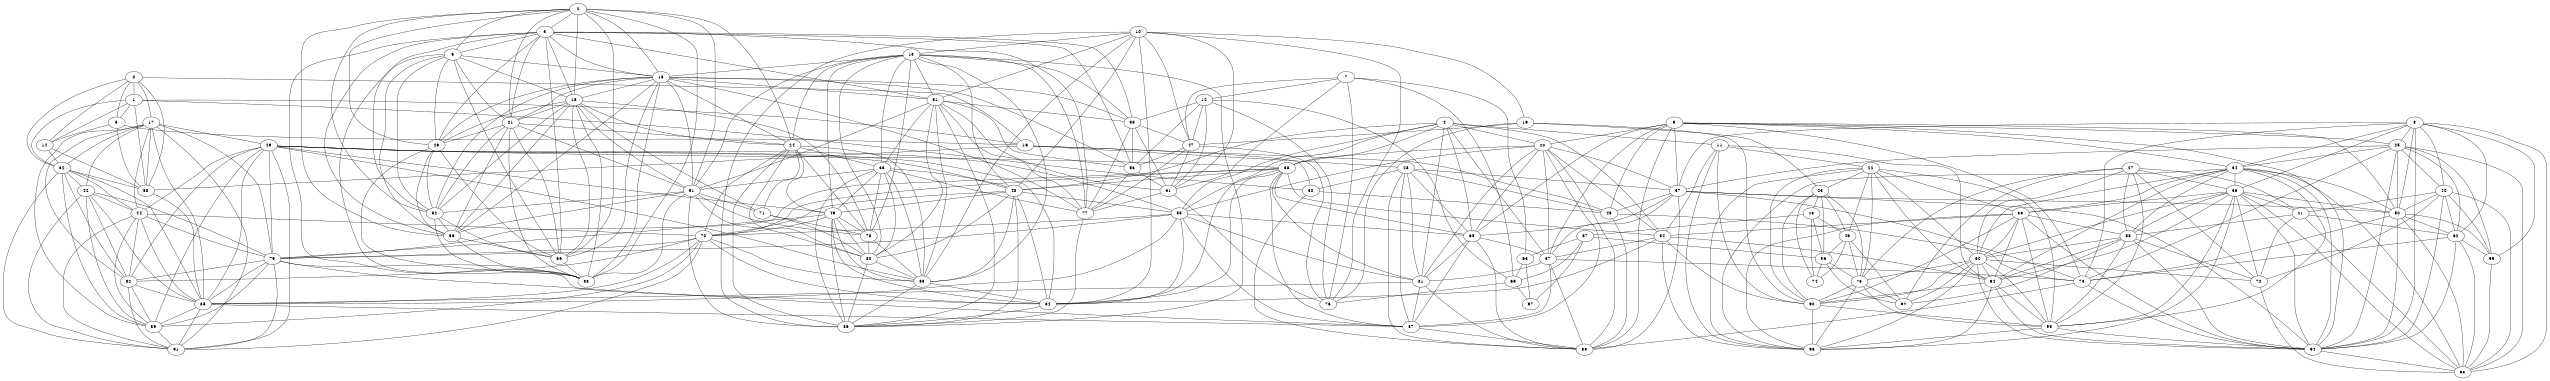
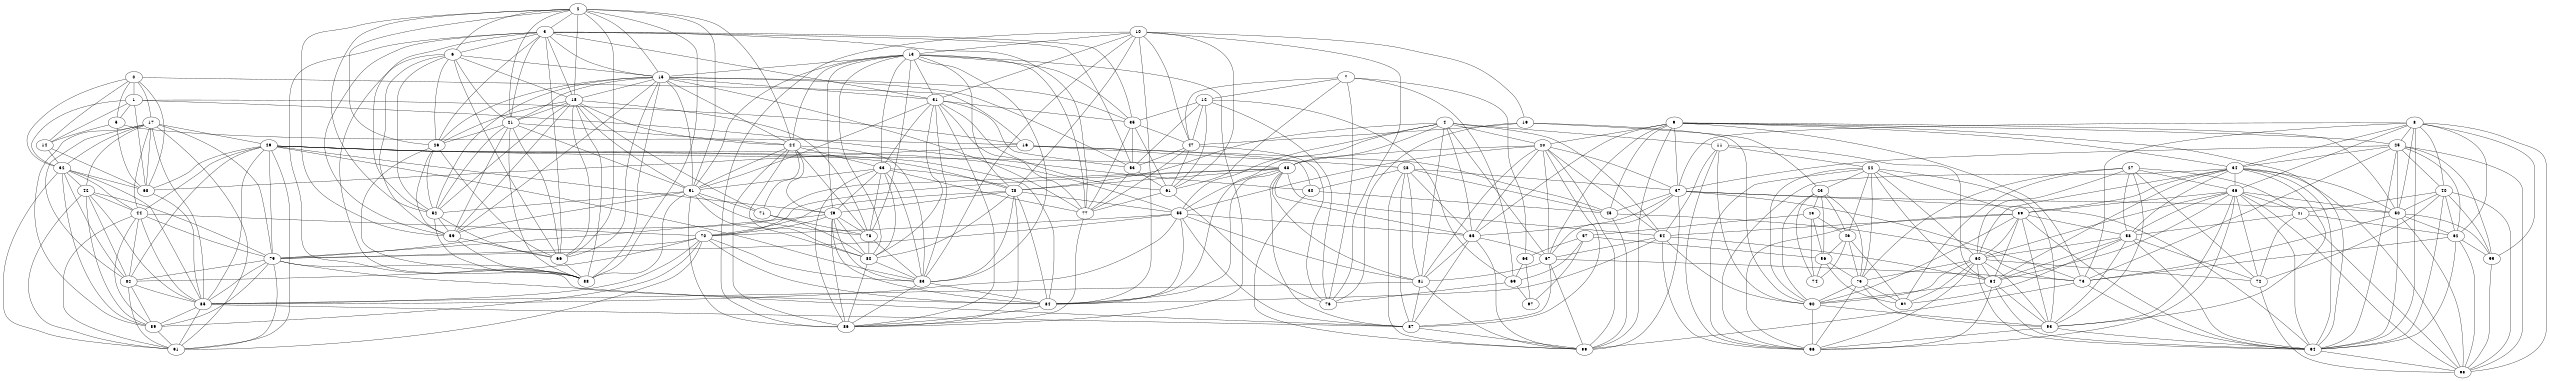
  graph {
    n1 [label=0]
    n2 [label=1]
    n3 [label=5]
    n4 [label=14]
    n5 [label=16]
    n6 [label=17]
    n7 [label=32]
    n8 [label=68]
    n9 [label=30]
    n10 [label=45]
    n11 [label=28]
    n12 [label=29]
    n13 [label=42]
    n14 [label=44]
    n15 [label=79]
    n16 [label=82]
    n17 [label=85]
    n18 [label=89]
    n19 [label=91]
    n20 [label=99]
    n21 [label=2]
    n22 [label=3]
    n23 [label=6]
    n24 [label=15]
    n25 [label=18]
    n26 [label=21]
    n27 [label=24]
    n28 [label=26]
    n29 [label=51]
    n30 [label=52]
    n31 [label=59]
    n32 [label=66]
    n33 [label=88]
    n34 [label=31]
    n35 [label=35]
    n36 [label=53]
    n37 [label=77]
    n38 [label=78]
    n39 [label=71]
    n40 [label=83]
    n41 [label=86]
    n42 [label=33]
    n43 [label=49]
    n44 [label=80]
    n45 [label=61]
    n46 [label=47]
    n47 [label=4]
    n48 [label=11]
    n49 [label=20]
    n50 [label=38]
    n51 [label=48]
    n52 [label=54]
    n53 [label=55]
    n54 [label=65]
    n55 [label=67]
    n56 [label=81]
    n57 [label=84]
    n58 [label=22]
    n59 [label=64]
    n60 [label=90]
    n61 [label=96]
    n62 [label=37]
    n63 [label=87]
    n64 [label=70]
    n65 [label=73]
    n66 [label=7]
    n67 [label=12]
    n68 [label=63]
    n69 [label=69]
    n70 [label=76]
    n71 [label=97]
    n72 [label=8]
    n73 [label=25]
    n74 [label=34]
    n75 [label=36]
    n76 [label=40]
    n77 [label=50]
    n78 [label=62]
    n79 [label=94]
    n80 [label=95]
    n81 [label=98]
    n82 [label=9]
    n83 [label=39]
    n84 [label=60]
    n85 [label=93]
    n86 [label=58]
    n87 [label=41]
    n88 [label=72]
    n89 [label=10]
    n90 [label=13]
    n91 [label=19]
    n92 [label=23]
    n93 [label=46]
    n94 [label=75]
    n95 [label=43]
    n96 [label=56]
    n97 [label=74]
    n98 [label=92]
    n99 [label=57]
    n100 [label=27]
    n1 -- n2
    n1 -- n3
    n1 -- n4
    n1 -- n5
    n1 -- n6
    n1 -- n7
    n1 -- n8
    n2 -- n3
    n2 -- n4
    n2 -- n5
    n2 -- n7
    n2 -- n8
    n2 -- n9
    n3 -- n4
    n3 -- n5
    n3 -- n8
    n4 -- n7
    n4 -- n8
    n5 -- n8
    n5 -- n9
    n5 -- n10
    n5 -- n11
    n6 -- n7
    n6 -- n8
    n6 -- n12
    n6 -- n13
    n6 -- n14
    n6 -- n15
    n6 -- n16
    n6 -- n17
    n6 -- n18
    n6 -- n19
    n7 -- n8
    n7 -- n13
    n7 -- n14
    n7 -- n16
    n7 -- n17
    n7 -- n18
    n7 -- n19
    n8 -- n17
    n9 -- n10
    n9 -- n20
    n10 -- n20
    n10 -- n65
    n11 -- n9
    n11 -- n10
    n11 -- n20
    n11 -- n54
    n11 -- n56
    n11 -- n62
    n11 -- n63
    n12 -- n14
    n12 -- n15
    n12 -- n16
    n12 -- n17
-   n12 -- n18
+   n12 -- n8
    n12 -- n19
    n12 -- n40
    n12 -- n43
    n12 -- n50
    n12 -- n51
    n12 -- n53
    n12 -- n57
    n13 -- n14
    n13 -- n15
    n13 -- n16
    n13 -- n17
    n13 -- n18
    n13 -- n19
    n14 -- n15
    n14 -- n16
    n14 -- n17
    n14 -- n18
    n14 -- n19
    n14 -- n64
    n15 -- n16
    n15 -- n17
    n15 -- n18
    n15 -- n19
    n15 -- n57
    n15 -- n63
    n16 -- n17
    n16 -- n18
    n16 -- n19
    n17 -- n18
    n17 -- n19
    n17 -- n63
    n18 -- n19
    n21 -- n22
    n21 -- n23
    n21 -- n24
    n21 -- n25
    n21 -- n26
    n21 -- n27
    n21 -- n28
    n21 -- n29
    n21 -- n30
    n21 -- n31
    n21 -- n32
    n21 -- n33
    n22 -- n23
    n22 -- n24
    n22 -- n25
    n22 -- n26
    n22 -- n28
    n22 -- n30
    n22 -- n31
    n22 -- n32
    n22 -- n33
    n22 -- n34
    n22 -- n35
    n22 -- n36
    n22 -- n37
    n23 -- n24
    n23 -- n25
    n23 -- n26
    n23 -- n28
    n23 -- n30
    n23 -- n31
    n23 -- n32
    n23 -- n33
    n24 -- n25
    n24 -- n26
    n24 -- n27
    n24 -- n28
    n24 -- n29
    n24 -- n30
    n24 -- n31
    n24 -- n32
    n24 -- n33
    n24 -- n34
    n24 -- n35
    n24 -- n36
    n24 -- n37
    n25 -- n26
    n25 -- n27
    n25 -- n28
    n25 -- n29
    n25 -- n30
    n25 -- n31
    n25 -- n32
    n25 -- n33
    n25 -- n38
    n25 -- n39
    n26 -- n27
    n26 -- n28
    n26 -- n29
    n26 -- n30
    n26 -- n31
    n26 -- n32
    n26 -- n33
-   n27 -- n64
+   n27 -- n29
    n27 -- n38
    n27 -- n39
    n27 -- n40
    n27 -- n41
    n27 -- n42
    n27 -- n43
    n27 -- n44
    n28 -- n30
    n28 -- n31
    n28 -- n32
    n28 -- n33
    n29 -- n30
    n29 -- n31
    n29 -- n33
    n29 -- n38
    n29 -- n39
    n29 -- n41
    n29 -- n44
    n30 -- n31
    n30 -- n32
    n30 -- n33
    n31 -- n32
    n31 -- n33
    n32 -- n33
    n34 -- n29
    n34 -- n35
    n34 -- n36
    n34 -- n37
    n34 -- n40
    n34 -- n41
    n34 -- n42
    n34 -- n44
    n34 -- n45
    n35 -- n36
    n35 -- n37
    n35 -- n45
    n35 -- n46
    n36 -- n37
    n36 -- n45
    n37 -- n41
    n38 -- n40
    n38 -- n44
    n39 -- n38
    n39 -- n44
    n40 -- n41
    n40 -- n57
    n42 -- n29
    n42 -- n37
    n42 -- n38
    n42 -- n40
    n42 -- n41
    n42 -- n43
    n42 -- n44
    n42 -- n51
    n43 -- n15
    n43 -- n38
    n43 -- n40
    n43 -- n41
    n43 -- n44
    n43 -- n57
    n43 -- n64
    n44 -- n40
    n44 -- n41
    n45 -- n37
    n45 -- n70
    n46 -- n36
    n46 -- n37
    n46 -- n45
    n46 -- n70
    n47 -- n48
    n47 -- n49
    n47 -- n50
    n47 -- n51
    n47 -- n52
    n47 -- n53
    n47 -- n54
    n47 -- n55
    n47 -- n56
    n47 -- n57
    n48 -- n52
    n48 -- n58
    n48 -- n59
    n48 -- n60
    n48 -- n61
    n49 -- n20
    n49 -- n50
    n49 -- n52
    n49 -- n53
    n49 -- n54
    n49 -- n55
    n49 -- n56
    n49 -- n62
    n49 -- n63
    n50 -- n15
    n50 -- n51
    n50 -- n52
    n50 -- n53
    n50 -- n54
    n50 -- n56
    n50 -- n57
    n50 -- n63
    n50 -- n64
    n51 -- n40
    n51 -- n41
    n51 -- n43
    n51 -- n44
    n51 -- n53
    n51 -- n57
    n51 -- n64
    n52 -- n55
    n52 -- n57
    n52 -- n59
    n52 -- n60
    n52 -- n61
    n53 -- n15
    n53 -- n17
    n53 -- n54
    n53 -- n56
    n53 -- n57
    n53 -- n63
    n53 -- n64
    n54 -- n20
    n54 -- n55
    n54 -- n56
    n54 -- n63
    n55 -- n20
    n55 -- n56
    n55 -- n63
    n55 -- n65
    n56 -- n17
    n56 -- n20
    n56 -- n63
    n57 -- n41
    n58 -- n59
    n58 -- n60
    n58 -- n61
    n58 -- n83
    n58 -- n84
    n58 -- n85
    n58 -- n92
    n58 -- n93
    n58 -- n94
    n59 -- n60
    n59 -- n61
    n59 -- n79
    n59 -- n85
    n60 -- n61
    n60 -- n85
    n62 -- n10
    n62 -- n20
    n62 -- n54
    n62 -- n55
    n62 -- n65
    n62 -- n77
    n62 -- n79
    n63 -- n20
    n64 -- n15
    n64 -- n16
    n64 -- n17
    n64 -- n18
    n64 -- n19
    n64 -- n40
    n64 -- n57
    n65 -- n20
    n65 -- n79
    n66 -- n45
    n66 -- n46
    n66 -- n67
    n66 -- n68
    n66 -- n69
    n66 -- n70
    n67 -- n35
    n67 -- n36
    n67 -- n45
    n67 -- n46
    n67 -- n69
    n67 -- n70
    n68 -- n69
    n68 -- n71
    n69 -- n70
    n69 -- n71
    n72 -- n62
    n72 -- n65
    n72 -- n73
    n72 -- n74
    n72 -- n75
    n72 -- n76
    n72 -- n77
    n72 -- n78
    n72 -- n79
    n72 -- n80
    n72 -- n81
    n73 -- n62
    n73 -- n65
    n73 -- n74
    n73 -- n76
    n73 -- n77
    n73 -- n78
    n73 -- n79
    n73 -- n80
    n73 -- n81
    n74 -- n59
    n74 -- n61
    n74 -- n75
    n74 -- n77
    n74 -- n79
    n74 -- n81
    n74 -- n83
    n74 -- n84
    n74 -- n85
    n74 -- n86
    n75 -- n59
    n75 -- n61
    n75 -- n77
    n75 -- n79
    n75 -- n81
    n75 -- n83
    n75 -- n84
    n75 -- n85
    n75 -- n86
    n75 -- n87
    n75 -- n88
    n76 -- n77
    n76 -- n78
    n76 -- n79
    n76 -- n80
    n76 -- n81
    n76 -- n87
    n76 -- n88
    n77 -- n65
    n77 -- n78
    n77 -- n79
    n77 -- n80
    n77 -- n81
    n78 -- n65
    n78 -- n79
    n78 -- n80
    n78 -- n81
    n79 -- n81
    n80 -- n81
    n82 -- n10
    n82 -- n20
    n82 -- n49
    n82 -- n54
    n82 -- n55
    n82 -- n62
    n82 -- n65
    n82 -- n73
    n82 -- n74
    n82 -- n77
    n82 -- n79
    n83 -- n52
    n83 -- n59
    n83 -- n60
    n83 -- n61
    n83 -- n79
    n83 -- n84
    n83 -- n85
    n83 -- n86
    n84 -- n59
    n84 -- n60
    n84 -- n61
    n84 -- n79
    n84 -- n85
    n84 -- n88
    n84 -- n94
    n84 -- n98
    n85 -- n61
    n85 -- n79
    n86 -- n59
    n86 -- n79
    n86 -- n84
    n86 -- n85
    n86 -- n88
    n86 -- n98
    n87 -- n78
    n87 -- n81
    n87 -- n86
    n87 -- n88
    n88 -- n81
    n89 -- n34
    n89 -- n40
    n89 -- n41
    n89 -- n45
    n89 -- n46
    n89 -- n51
    n89 -- n57
    n89 -- n70
    n89 -- n90
    n89 -- n91
    n90 -- n24
    n90 -- n27
    n90 -- n29
    n90 -- n34
    n90 -- n35
    n90 -- n37
    n90 -- n38
    n90 -- n40
    n90 -- n41
    n90 -- n42
    n90 -- n43
    n90 -- n44
    n90 -- n51
    n91 -- n46
    n91 -- n60
    n91 -- n70
    n91 -- n92
    n92 -- n60
    n92 -- n93
    n92 -- n94
    n92 -- n95
    n92 -- n96
    n92 -- n97
    n93 -- n94
    n93 -- n96
    n93 -- n97
    n93 -- n98
    n94 -- n60
    n94 -- n61
    n94 -- n85
    n94 -- n98
    n95 -- n93
    n95 -- n96
    n95 -- n97
    n95 -- n99
    n96 -- n94
    n96 -- n97
    n96 -- n98
    n99 -- n68
    n99 -- n69
    n99 -- n71
    n99 -- n96
    n100 -- n75
    n100 -- n84
    n100 -- n85
    n100 -- n86
    n100 -- n87
    n100 -- n88
    n100 -- n94
    n100 -- n98
  }
